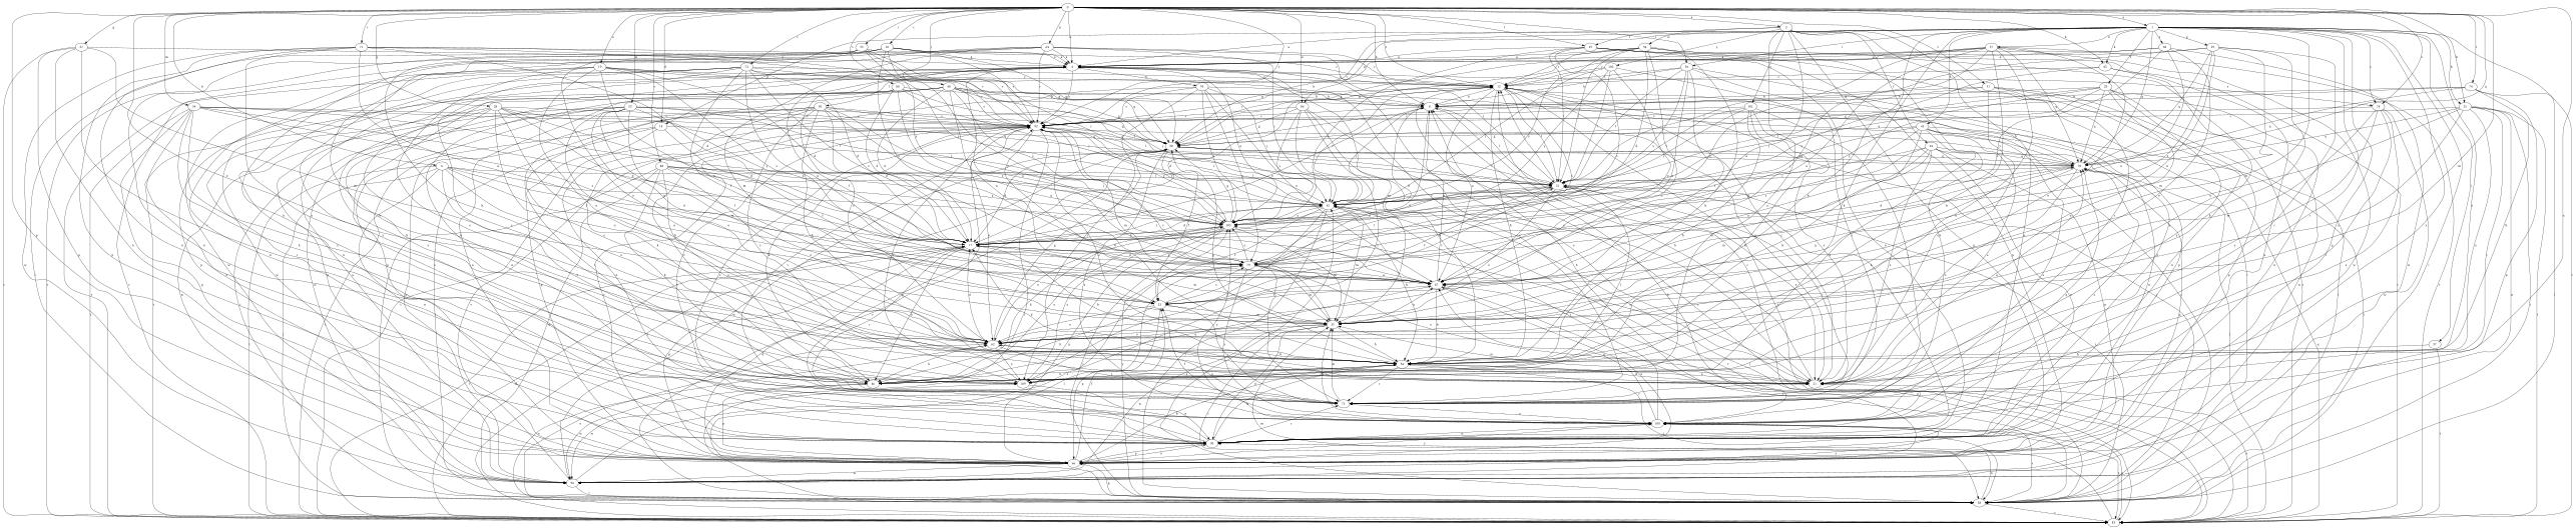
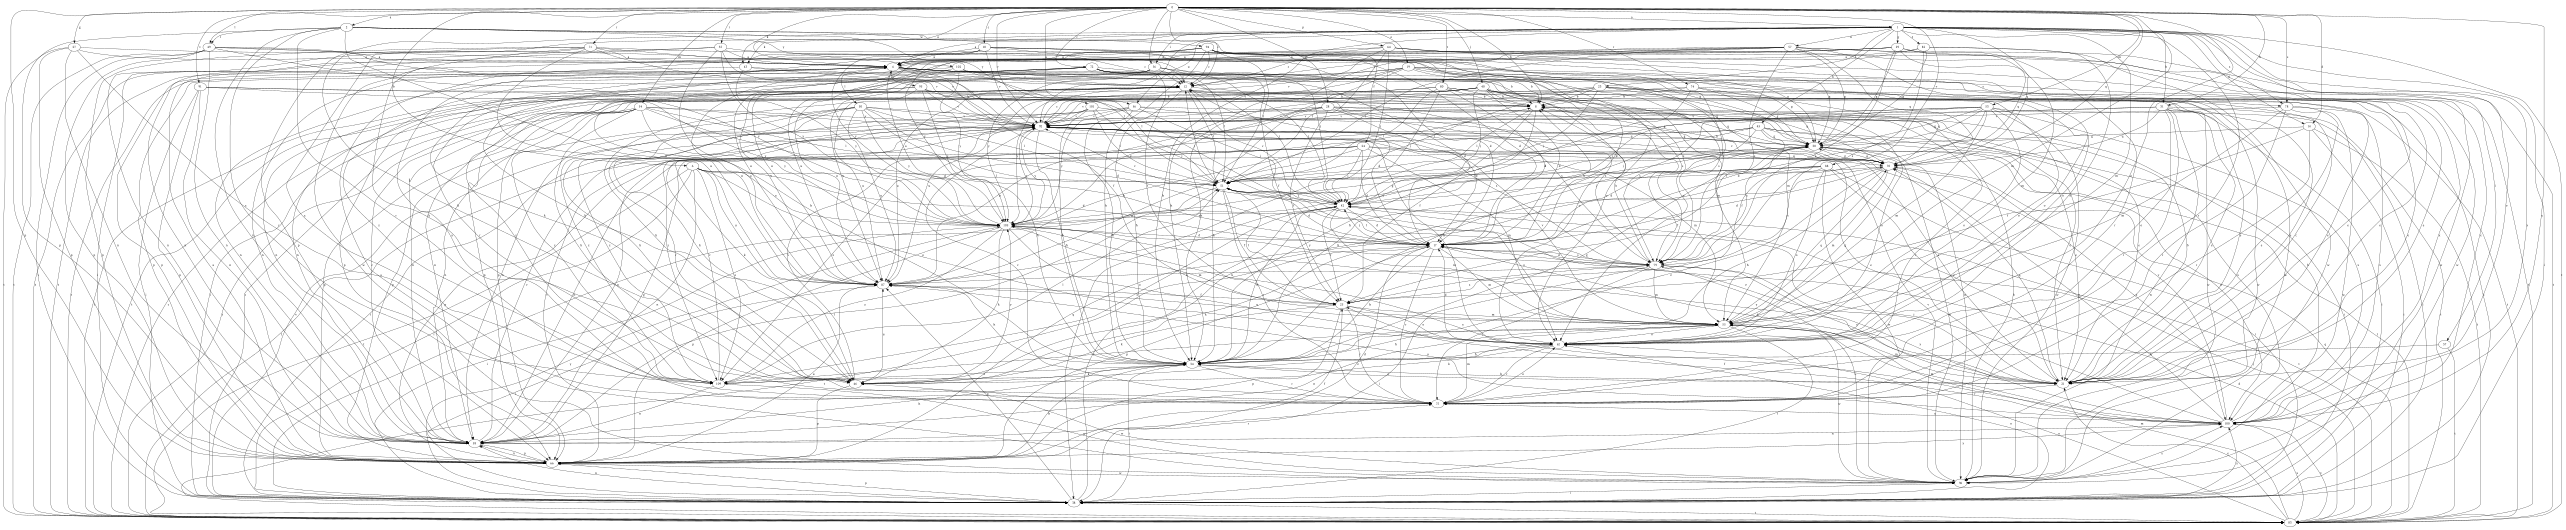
  strict digraph {
    fontname="PT Serif"
    node [fontname="PT Serif"]
    edge [fontname="PT Serif"]
    0
    1
    2
    4
    6
    8
    10
    12
    14
    19
    27
    28
    31
    35
    36
    40
    43
    49
    53
    54
    55
    62
    64
    66
    70
    71
    72
    74
    78
    80
    86
    88
    91
    92
    100
    21
    23
    29
    34
    37
    38
    45
    46
    57
    75
    82
    83
    24
    58
    87
    94
    101
    102
    109
    25
    50
    95
    96
    17
    51
    105
    42
    30
    79
    0 -> 1 [label=a]
    0 -> 2 [label=a]
    0 -> 4 [label=a]
    0 -> 6 [label=b]
    0 -> 8 [label=b]
    0 -> 10 [label=c]
    0 -> 12 [label=c]
    0 -> 14 [label=d]
    0 -> 19 [label=e]
    0 -> 27 [label=g]
    0 -> 28 [label=g]
    0 -> 31 [label=h]
    0 -> 35 [label=i]
    0 -> 36 [label=i]
    0 -> 40 [label=j]
    0 -> 43 [label=k]
    0 -> 49 [label=l]
    0 -> 53 [label=m]
    0 -> 54 [label=m]
    0 -> 55 [label=m]
    0 -> 62 [label=o]
    0 -> 64 [label=p]
    0 -> 66 [label=p]
    0 -> 70 [label=q]
    0 -> 71 [label=r]
    0 -> 72 [label=r]
    0 -> 74 [label=r]
    0 -> 78 [label=s]
    0 -> 80 [label=t]
    0 -> 86 [label=u]
    0 -> 88 [label=v]
    0 -> 91 [label=v]
    0 -> 92 [label=v]
    0 -> 100 [label=x]
    1 -> 4 [label=a]
    1 -> 14 [label=d]
    1 -> 31 [label=h]
    1 -> 36 [label=i]
    1 -> 43 [label=k]
    1 -> 55 [label=m]
    1 -> 66 [label=p]
    1 -> 70 [label=q]
    1 -> 78 [label=s]
    1 -> 86 [label=u]
    1 -> 92 [label=v]
    1 -> 100 [label=x]
    1 -> 21 [label=e]
    1 -> 23 [label=f]
    1 -> 29 [label=g]
    1 -> 34 [label=h]
    1 -> 37 [label=i]
    1 -> 38 [label=i]
    1 -> 45 [label=k]
    1 -> 46 [label=k]
    1 -> 57 [label=n]
    1 -> 75 [label=r]
    1 -> 82 [label=t]
    1 -> 83 [label=t]
    2 -> 49 [label=l]
    2 -> 66 [label=p]
    2 -> 75 [label=r]
    2 -> 24 [label=f]
    2 -> 58 [label=n]
    2 -> 87 [label=u]
    2 -> 94 [label=w]
    2 -> 101 [label=y]
    2 -> 102 [label=y]
    2 -> 109 [label=z]
    4 -> 12 [label=c]
    4 -> 55 [label=m]
    4 -> 62 [label=o]
    4 -> 66 [label=p]
    4 -> 78 [label=s]
    4 -> 92 [label=v]
    4 -> 21 [label=e]
    4 -> 25 [label=f]
    4 -> 50 [label=l]
    4 -> 95 [label=w]
    4 -> 96 [label=w]
    6 -> 62 [label=o]
    6 -> 38 [label=i]
    6 -> 83 [label=t]
    6 -> 58 [label=n]
    6 -> 87 [label=u]
    6 -> 109 [label=z]
    6 -> 17 [label=d]
    6 -> 51 [label=l]
    6 -> 105 [label=y]
    8 -> 92 [label=v]
    8 -> 25 [label=f]
    8 -> 51 [label=l]
    8 -> 42 [label=j]
    10 -> 4 [label=a]
    10 -> 12 [label=c]
    10 -> 62 [label=o]
    10 -> 92 [label=v]
    10 -> 46 [label=k]
    10 -> 83 [label=t]
    10 -> 105 [label=y]
    10 -> 30 [label=g]
    10 -> 79 [label=s]
    12 -> 8 [label=b]
    12 -> 21 [label=e]
    12 -> 34 [label=h]
    12 -> 38 [label=i]
    12 -> 83 [label=t]
    12 -> 87 [label=u]
    12 -> 17 [label=d]
    12 -> 51 [label=l]
    12 -> 79 [label=s]
    14 -> 38 [label=i]
    14 -> 75 [label=r]
    14 -> 83 [label=t]
    14 -> 25 [label=f]
    14 -> 30 [label=g]
    19 -> 12 [label=c]
    19 -> 62 [label=o]
    19 -> 92 [label=v]
    19 -> 21 [label=e]
    19 -> 34 [label=h]
    19 -> 58 [label=n]
    19 -> 87 [label=u]
    19 -> 17 [label=d]
    19 -> 30 [label=g]
    19 -> 79 [label=s]
    27 -> 4 [label=a]
    27 -> 55 [label=m]
    27 -> 66 [label=p]
    27 -> 75 [label=r]
    27 -> 83 [label=t]
    27 -> 58 [label=n]
    28 -> 62 [label=o]
    28 -> 70 [label=q]
    28 -> 92 [label=v]
    28 -> 34 [label=h]
    28 -> 75 [label=r]
    28 -> 87 [label=u]
    28 -> 109 [label=z]
    28 -> 25 [label=f]
    28 -> 17 [label=d]
    31 -> 62 [label=o]
    31 -> 70 [label=q]
    31 -> 92 [label=v]
    31 -> 21 [label=e]
    31 -> 38 [label=i]
    31 -> 75 [label=r]
    31 -> 83 [label=t]
    31 -> 87 [label=u]
    31 -> 96 [label=w]
    35 -> 4 [label=a]
    35 -> 92 [label=v]
    35 -> 34 [label=h]
    35 -> 38 [label=i]
    35 -> 58 [label=n]
    35 -> 105 [label=y]
    35 -> 42 [label=j]
    36 -> 8 [label=b]
    36 -> 12 [label=c]
    36 -> 66 [label=p]
    36 -> 58 [label=n]
    36 -> 87 [label=u]
    36 -> 25 [label=f]
    36 -> 51 [label=l]
    36 -> 105 [label=y]
    40 -> 8 [label=b]
    40 -> 70 [label=q]
    40 -> 92 [label=v]
    40 -> 21 [label=e]
    40 -> 58 [label=n]
    40 -> 87 [label=u]
    40 -> 96 [label=w]
    40 -> 17 [label=d]
    40 -> 105 [label=y]
    40 -> 42 [label=j]
    40 -> 30 [label=g]
    43 -> 12 [label=c]
    43 -> 21 [label=e]
    43 -> 58 [label=n]
    43 -> 105 [label=y]
    49 -> 4 [label=a]
    49 -> 66 [label=p]
    49 -> 38 [label=i]
    49 -> 83 [label=t]
    49 -> 58 [label=n]
    49 -> 51 [label=l]
    49 -> 105 [label=y]
    49 -> 79 [label=s]
    53 -> 55 [label=m]
    53 -> 62 [label=o]
    53 -> 92 [label=v]
    53 -> 100 [label=x]
    53 -> 34 [label=h]
    53 -> 38 [label=i]
    53 -> 25 [label=f]
    53 -> 96 [label=w]
    53 -> 17 [label=d]
    53 -> 42 [label=j]
    53 -> 30 [label=g]
    54 -> 66 [label=p]
    54 -> 92 [label=v]
    54 -> 46 [label=k]
    54 -> 83 [label=t]
    54 -> 58 [label=n]
    54 -> 109 [label=z]
    54 -> 17 [label=d]
    54 -> 51 [label=l]
    54 -> 105 [label=y]
    54 -> 79 [label=s]
    55 -> 62 [label=o]
    55 -> 70 [label=q]
    55 -> 92 [label=v]
    55 -> 34 [label=h]
    55 -> 38 [label=i]
    55 -> 58 [label=n]
    55 -> 87 [label=u]
    55 -> 96 [label=w]
    62 -> 34 [label=h]
    62 -> 46 [label=k]
    62 -> 75 [label=r]
    62 -> 109 [label=z]
    62 -> 17 [label=d]
    62 -> 30 [label=g]
    64 -> 4 [label=a]
    64 -> 12 [label=c]
-   64 -> 55 [label=m]
    64 -> 92 [label=v]
    64 -> 100 [label=x]
    64 -> 83 [label=t]
    64 -> 96 [label=w]
    64 -> 51 [label=l]
    64 -> 42 [label=j]
    66 -> 4 [label=a]
    66 -> 70 [label=q]
    66 -> 92 [label=v]
    66 -> 100 [label=x]
    66 -> 34 [label=h]
    66 -> 58 [label=n]
    66 -> 87 [label=u]
    66 -> 25 [label=f]
    66 -> 96 [label=w]
    66 -> 17 [label=d]
    70 -> 8 [label=b]
    70 -> 55 [label=m]
    70 -> 92 [label=v]
    70 -> 100 [label=x]
    70 -> 34 [label=h]
    70 -> 109 [label=z]
    70 -> 17 [label=d]
    70 -> 51 [label=l]
    70 -> 30 [label=g]
    71 -> 4 [label=a]
    71 -> 66 [label=p]
    71 -> 92 [label=v]
    71 -> 58 [label=n]
    71 -> 87 [label=u]
    71 -> 109 [label=z]
    71 -> 96 [label=w]
    71 -> 17 [label=d]
    71 -> 30 [label=g]
    72 -> 8 [label=b]
    72 -> 12 [label=c]
    72 -> 66 [label=p]
    72 -> 83 [label=t]
    72 -> 58 [label=n]
    72 -> 87 [label=u]
    72 -> 109 [label=z]
    72 -> 25 [label=f]
    72 -> 17 [label=d]
    72 -> 42 [label=j]
    72 -> 79 [label=s]
    74 -> 8 [label=b]
    74 -> 66 [label=p]
    74 -> 70 [label=q]
    74 -> 34 [label=h]
    74 -> 38 [label=i]
    74 -> 30 [label=g]
    78 -> 55 [label=m]
    78 -> 92 [label=v]
    78 -> 100 [label=x]
    78 -> 21 [label=e]
    78 -> 75 [label=r]
    78 -> 96 [label=w]
    80 -> 8 [label=b]
    80 -> 66 [label=p]
    80 -> 46 [label=k]
    80 -> 83 [label=t]
    80 -> 17 [label=d]
    80 -> 51 [label=l]
    80 -> 42 [label=j]
    80 -> 79 [label=s]
    86 -> 92 [label=v]
    86 -> 21 [label=e]
    86 -> 34 [label=h]
    86 -> 109 [label=z]
    86 -> 105 [label=y]
    86 -> 42 [label=j]
    86 -> 30 [label=g]
    88 -> 62 [label=o]
    88 -> 21 [label=e]
    88 -> 38 [label=i]
    88 -> 46 [label=k]
    88 -> 96 [label=w]
    88 -> 51 [label=l]
    88 -> 105 [label=y]
    88 -> 42 [label=j]
    88 -> 79 [label=s]
    91 -> 8 [label=b]
    91 -> 66 [label=p]
    91 -> 21 [label=e]
    91 -> 38 [label=i]
    91 -> 58 [label=n]
    91 -> 105 [label=y]
    92 -> 12 [label=c]
    92 -> 55 [label=m]
    92 -> 62 [label=o]
    92 -> 21 [label=e]
    92 -> 34 [label=h]
    92 -> 38 [label=i]
    92 -> 46 [label=k]
    92 -> 105 [label=y]
    92 -> 30 [label=g]
    100 -> 8 [label=b]
    100 -> 55 [label=m]
    100 -> 70 [label=q]
    100 -> 92 [label=v]
    100 -> 83 [label=t]
    100 -> 58 [label=n]
    100 -> 87 [label=u]
    100 -> 25 [label=f]
    100 -> 105 [label=y]
    100 -> 42 [label=j]
    21 -> 8 [label=b]
    21 -> 12 [label=c]
    21 -> 55 [label=m]
    21 -> 70 [label=q]
    21 -> 34 [label=h]
    21 -> 75 [label=r]
    21 -> 17 [label=d]
    21 -> 105 [label=y]
    23 -> 8 [label=b]
    23 -> 62 [label=o]
    23 -> 70 [label=q]
    23 -> 21 [label=e]
    23 -> 58 [label=n]
    23 -> 96 [label=w]
    23 -> 51 [label=l]
    23 -> 105 [label=y]
    23 -> 42 [label=j]
    29 -> 4 [label=a]
    29 -> 55 [label=m]
    29 -> 70 [label=q]
    29 -> 46 [label=k]
    29 -> 75 [label=r]
    29 -> 87 [label=u]
    29 -> 30 [label=g]
    29 -> 79 [label=s]
    34 -> 21 [label=e]
    34 -> 38 [label=i]
    34 -> 46 [label=k]
    34 -> 75 [label=r]
    34 -> 109 [label=z]
    34 -> 30 [label=g]
    37 -> 34 [label=h]
    37 -> 83 [label=t]
    38 -> 12 [label=c]
    38 -> 62 [label=o]
    38 -> 66 [label=p]
    38 -> 92 [label=v]
    38 -> 100 [label=x]
    38 -> 83 [label=t]
    38 -> 58 [label=n]
    38 -> 87 [label=u]
    38 -> 105 [label=y]
    38 -> 42 [label=j]
    45 -> 100 [label=x]
    45 -> 21 [label=e]
    45 -> 34 [label=h]
    45 -> 38 [label=i]
    45 -> 58 [label=n]
    45 -> 109 [label=z]
    45 -> 42 [label=j]
    45 -> 30 [label=g]
    45 -> 79 [label=s]
    46 -> 66 [label=p]
    46 -> 92 [label=v]
    46 -> 87 [label=u]
    46 -> 96 [label=w]
    46 -> 105 [label=y]
    57 -> 4 [label=a]
    57 -> 12 [label=c]
    57 -> 62 [label=o]
    57 -> 70 [label=q]
    57 -> 34 [label=h]
    57 -> 46 [label=k]
    57 -> 83 [label=t]
    57 -> 87 [label=u]
    57 -> 96 [label=w]
    57 -> 51 [label=l]
    57 -> 30 [label=g]
    57 -> 79 [label=s]
    75 -> 4 [label=a]
    75 -> 55 [label=m]
    75 -> 62 [label=o]
    75 -> 92 [label=v]
    75 -> 100 [label=x]
    82 -> 4 [label=a]
    82 -> 62 [label=o]
    82 -> 87 [label=u]
    82 -> 96 [label=w]
    82 -> 30 [label=g]
    82 -> 79 [label=s]
    83 -> 12 [label=c]
    83 -> 55 [label=m]
    83 -> 62 [label=o]
    83 -> 70 [label=q]
    83 -> 100 [label=x]
    83 -> 21 [label=e]
    83 -> 17 [label=d]
    83 -> 42 [label=j]
    24 -> 55 [label=m]
    24 -> 66 [label=p]
    24 -> 70 [label=q]
    24 -> 21 [label=e]
    24 -> 83 [label=t]
    24 -> 58 [label=n]
    24 -> 87 [label=u]
    24 -> 17 [label=d]
    24 -> 42 [label=j]
    58 -> 12 [label=c]
    58 -> 66 [label=p]
    58 -> 92 [label=v]
    58 -> 34 [label=h]
    58 -> 75 [label=r]
    58 -> 51 [label=l]
    58 -> 30 [label=g]
    87 -> 4 [label=a]
    87 -> 8 [label=b]
    87 -> 34 [label=h]
    87 -> 38 [label=i]
    87 -> 25 [label=f]
    94 -> 4 [label=a]
    94 -> 12 [label=c]
    94 -> 62 [label=o]
    94 -> 100 [label=x]
    94 -> 34 [label=h]
    94 -> 83 [label=t]
    94 -> 17 [label=d]
    94 -> 51 [label=l]
    94 -> 105 [label=y]
    94 -> 30 [label=g]
    101 -> 92 [label=v]
    101 -> 21 [label=e]
    101 -> 34 [label=h]
    101 -> 46 [label=k]
    101 -> 75 [label=r]
    101 -> 51 [label=l]
    101 -> 42 [label=j]
    102 -> 12 [label=c]
    102 -> 75 [label=r]
    102 -> 87 [label=u]
    102 -> 51 [label=l]
    102 -> 105 [label=y]
    102 -> 42 [label=j]
    109 -> 92 [label=v]
    109 -> 58 [label=n]
    109 -> 96 [label=w]
    109 -> 51 [label=l]
    25 -> 55 [label=m]
    25 -> 62 [label=o]
    25 -> 66 [label=p]
    25 -> 46 [label=k]
    25 -> 75 [label=r]
    25 -> 51 [label=l]
    25 -> 79 [label=s]
    50 -> 66 [label=p]
    50 -> 92 [label=v]
    50 -> 34 [label=h]
    50 -> 46 [label=k]
    50 -> 58 [label=n]
    50 -> 87 [label=u]
    50 -> 109 [label=z]
    50 -> 96 [label=w]
    50 -> 17 [label=d]
    50 -> 51 [label=l]
    50 -> 105 [label=y]
    95 -> 8 [label=b]
    95 -> 92 [label=v]
    95 -> 83 [label=t]
    95 -> 87 [label=u]
    95 -> 109 [label=z]
    95 -> 105 [label=y]
    95 -> 42 [label=j]
    95 -> 79 [label=s]
    96 -> 4 [label=a]
    96 -> 8 [label=b]
    96 -> 92 [label=v]
    96 -> 100 [label=x]
    96 -> 38 [label=i]
    96 -> 79 [label=s]
    17 -> 8 [label=b]
    17 -> 55 [label=m]
    17 -> 66 [label=p]
    17 -> 34 [label=h]
    17 -> 46 [label=k]
    17 -> 75 [label=r]
    17 -> 83 [label=t]
    17 -> 42 [label=j]
    17 -> 79 [label=s]
    51 -> 12 [label=c]
    51 -> 62 [label=o]
    51 -> 21 [label=e]
    51 -> 38 [label=i]
    51 -> 75 [label=r]
    51 -> 25 [label=f]
    51 -> 17 [label=d]
    51 -> 42 [label=j]
    105 -> 4 [label=a]
    105 -> 55 [label=m]
    105 -> 62 [label=o]
    105 -> 66 [label=p]
    105 -> 92 [label=v]
    105 -> 38 [label=i]
    105 -> 46 [label=k]
    105 -> 109 [label=z]
    105 -> 17 [label=d]
    105 -> 30 [label=g]
    42 -> 12 [label=c]
    42 -> 55 [label=m]
    42 -> 92 [label=v]
    42 -> 34 [label=h]
    42 -> 38 [label=i]
    42 -> 83 [label=t]
    42 -> 109 [label=z]
    42 -> 25 [label=f]
    42 -> 17 [label=d]
    42 -> 105 [label=y]
    30 -> 70 [label=q]
    30 -> 100 [label=x]
    30 -> 83 [label=t]
    30 -> 25 [label=f]
    30 -> 96 [label=w]
    30 -> 17 [label=d]
    30 -> 51 [label=l]
    79 -> 8 [label=b]
    79 -> 55 [label=m]
    79 -> 100 [label=x]
    79 -> 21 [label=e]
    79 -> 38 [label=i]
    79 -> 75 [label=r]
    79 -> 87 [label=u]
    79 -> 17 [label=d]
    79 -> 51 [label=l]
    79 -> 105 [label=y]
  }
